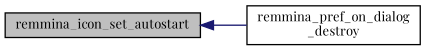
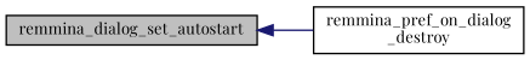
  digraph {
    rankdir=LR
    fontname="Playfair Display"
    node [color=black fontname="Playfair Display" fontsize=10 shape=record style=filled]
-   n1 [fillcolor=grey75 fontcolor=black height=0.2 label=remmina_icon_set_autostart width=0.4]
+   n1 [fillcolor=grey75 fontcolor=black height=0.2 label=remmina_dialog_set_autostart width=0.4]
    n2 [fillcolor=white height=0.2 label="remmina_pref_on_dialog\l_destroy" width=0.4]
    n1 -> n2 [color=midnightblue dir=back fontname="Playfair Display" fontsize=10 labelfontname=Helvetica labelfontsize=10 style=solid]
  }
